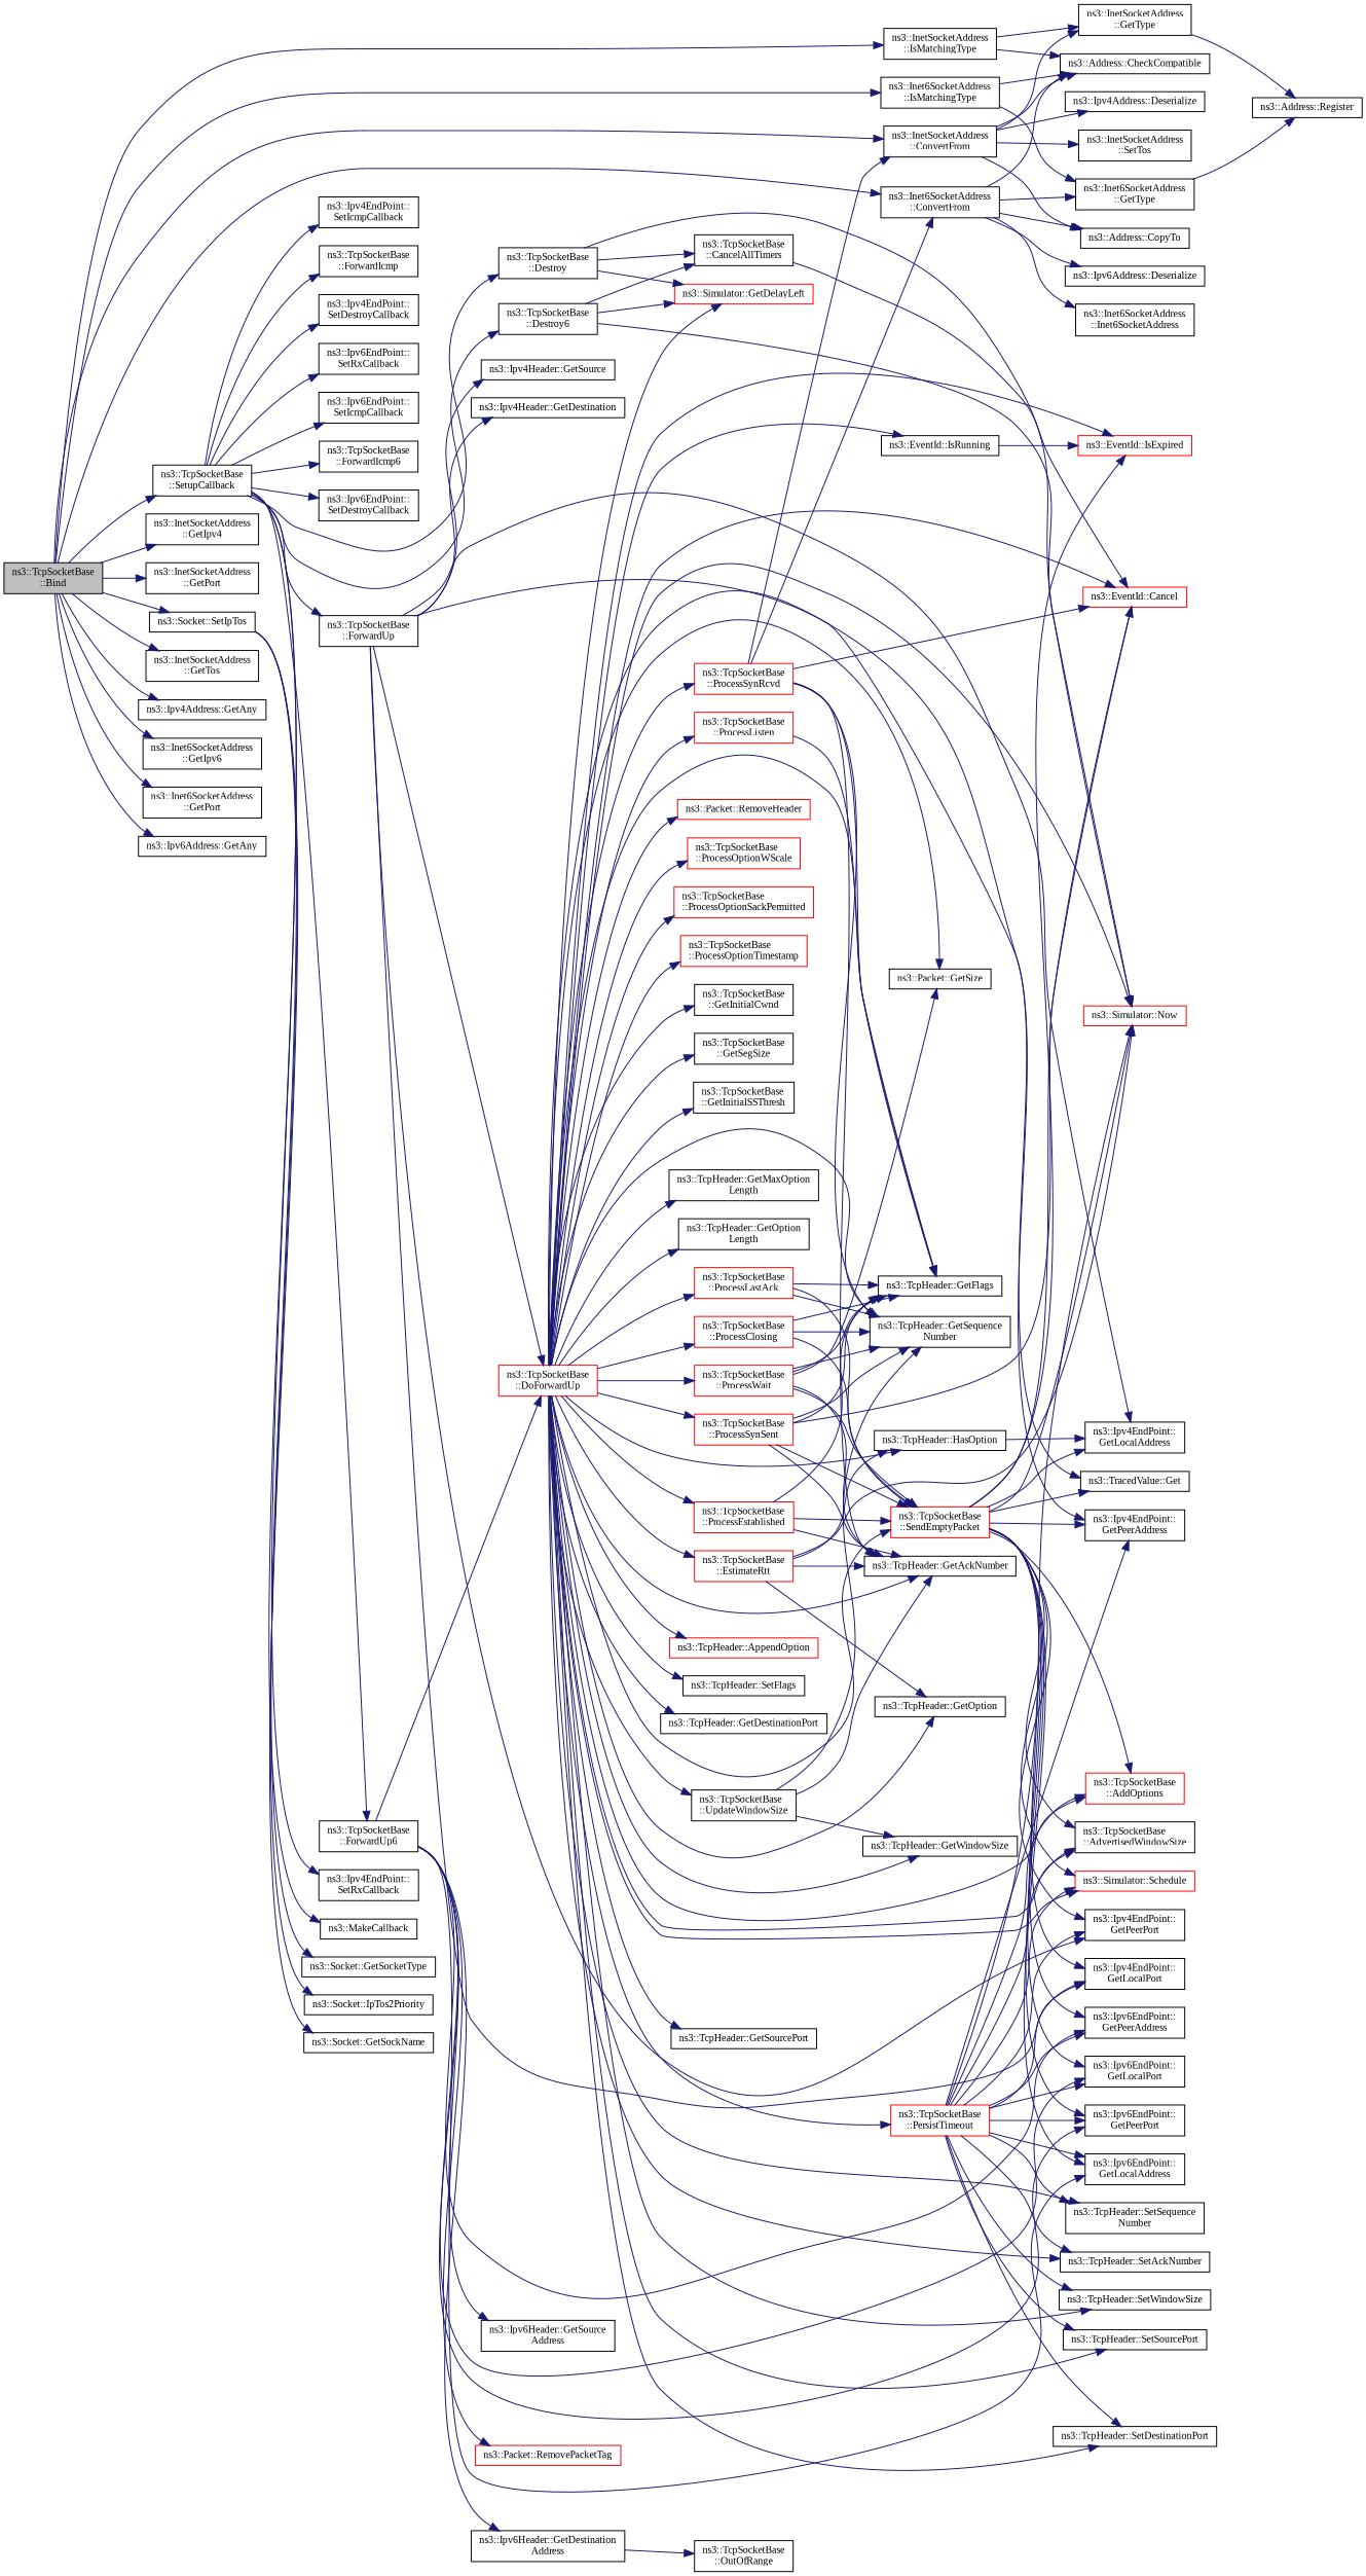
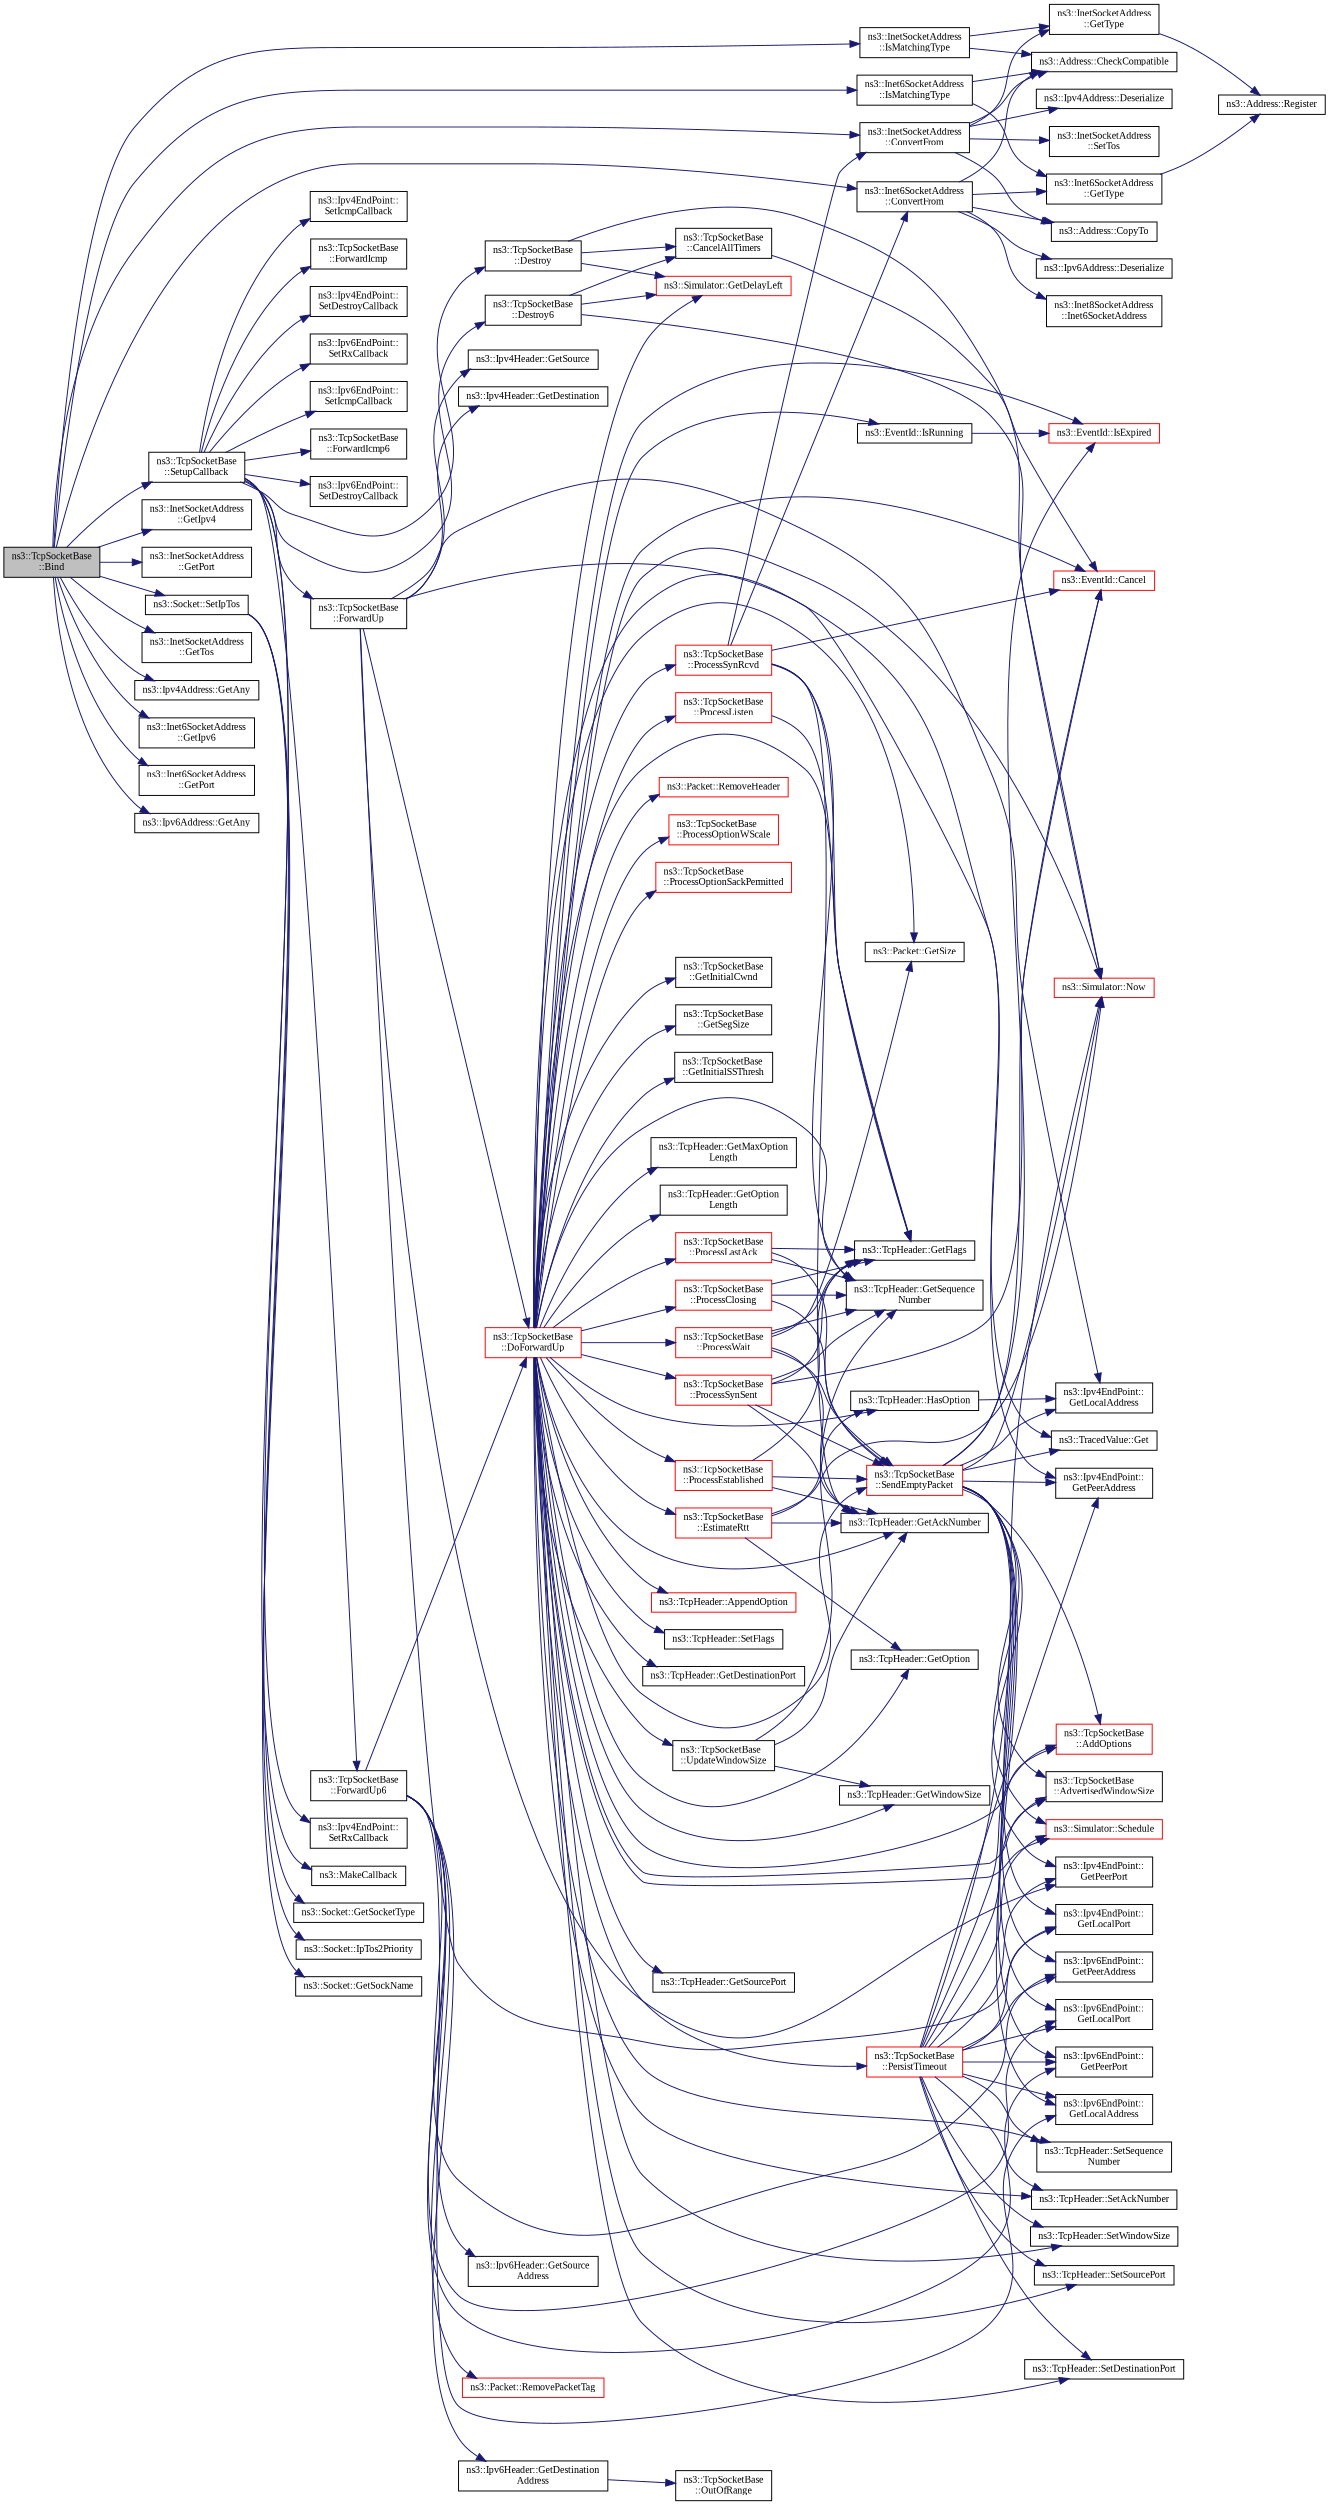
  digraph {
    fontname="Liberation Serif"
    rankdir=LR
    node [color=black fillcolor=white fontname="Liberation Serif" fontsize=10 shape=record style=filled]
    edge [color=midnightblue fontname="Liberation Serif" fontsize=10 labelfontname=Helvetica labelfontsize=10 style=solid]
    n1 [fillcolor=grey75 fontcolor=black height=0.2 label="ns3::TcpSocketBase\l::Bind" width=0.4]
    n2 [height=0.2 label="ns3::InetSocketAddress\l::IsMatchingType" width=0.4]
    n3 [height=0.2 label="ns3::InetSocketAddress\l::ConvertFrom" width=0.4]
    n4 [height=0.2 label="ns3::InetSocketAddress\l::GetIpv4" width=0.4]
    n5 [height=0.2 label="ns3::InetSocketAddress\l::GetPort" width=0.4]
    n6 [height=0.2 label="ns3::Socket::SetIpTos" width=0.4]
    n7 [height=0.2 label="ns3::InetSocketAddress\l::GetTos" width=0.4]
    n8 [height=0.2 label="ns3::Ipv4Address::GetAny" width=0.4]
    n9 [height=0.2 label="ns3::Inet6SocketAddress\l::IsMatchingType" width=0.4]
    n10 [height=0.2 label="ns3::Inet6SocketAddress\l::ConvertFrom" width=0.4]
    n11 [height=0.2 label="ns3::Inet6SocketAddress\l::GetIpv6" width=0.4]
    n12 [height=0.2 label="ns3::Inet6SocketAddress\l::GetPort" width=0.4]
    n13 [height=0.2 label="ns3::Ipv6Address::GetAny" width=0.4]
    n14 [height=0.2 label="ns3::TcpSocketBase\l::SetupCallback" width=0.4]
    n15 [height=0.2 label="ns3::Address::CheckCompatible" width=0.4]
    n16 [height=0.2 label="ns3::InetSocketAddress\l::GetType" width=0.4]
    n17 [height=0.2 label="ns3::Address::CopyTo" width=0.4]
    n18 [height=0.2 label="ns3::Ipv4Address::Deserialize" width=0.4]
    n19 [height=0.2 label="ns3::InetSocketAddress\l::SetTos" width=0.4]
    n20 [height=0.2 label="ns3::Socket::GetSockName" width=0.4]
    n21 [height=0.2 label="ns3::Socket::GetSocketType" width=0.4]
    n22 [height=0.2 label="ns3::Socket::IpTos2Priority" width=0.4]
    n23 [height=0.2 label="ns3::Inet6SocketAddress\l::GetType" width=0.4]
    n24 [height=0.2 label="ns3::Ipv6Address::Deserialize" width=0.4]
-   n25 [height=0.2 label="ns3::Inet6SocketAddress\l::Inet6SocketAddress" width=0.4]
+   n25 [height=0.2 label="ns3::Inet8SocketAddress\l::Inet6SocketAddress" width=0.4]
    n26 [height=0.2 label="ns3::Ipv4EndPoint::\lSetRxCallback" width=0.4]
    n27 [height=0.2 label="ns3::MakeCallback" width=0.4]
    n28 [height=0.2 label="ns3::TcpSocketBase\l::ForwardUp" width=0.4]
    n29 [height=0.2 label="ns3::Ipv4EndPoint::\lSetIcmpCallback" width=0.4]
    n30 [height=0.2 label="ns3::TcpSocketBase\l::ForwardIcmp" width=0.4]
    n31 [height=0.2 label="ns3::Ipv4EndPoint::\lSetDestroyCallback" width=0.4]
    n32 [height=0.2 label="ns3::TcpSocketBase\l::Destroy" width=0.4]
    n33 [height=0.2 label="ns3::Ipv6EndPoint::\lSetRxCallback" width=0.4]
    n34 [height=0.2 label="ns3::TcpSocketBase\l::ForwardUp6" width=0.4]
    n35 [height=0.2 label="ns3::Ipv6EndPoint::\lSetIcmpCallback" width=0.4]
    n36 [height=0.2 label="ns3::TcpSocketBase\l::ForwardIcmp6" width=0.4]
    n37 [height=0.2 label="ns3::Ipv6EndPoint::\lSetDestroyCallback" width=0.4]
    n38 [height=0.2 label="ns3::TcpSocketBase\l::Destroy6" width=0.4]
    n39 [height=0.2 label="ns3::Address::Register" width=0.4]
    n40 [height=0.2 label="ns3::Ipv4EndPoint::\lGetPeerAddress" width=0.4]
    n41 [height=0.2 label="ns3::Ipv4EndPoint::\lGetPeerPort" width=0.4]
    n42 [height=0.2 label="ns3::Ipv4EndPoint::\lGetLocalAddress" width=0.4]
    n43 [height=0.2 label="ns3::Ipv4EndPoint::\lGetLocalPort" width=0.4]
    n44 [height=0.2 label="ns3::Ipv4Header::GetSource" width=0.4]
    n45 [height=0.2 label="ns3::Ipv4Header::GetDestination" width=0.4]
    n46 [color=red height=0.2 label="ns3::TcpSocketBase\l::DoForwardUp" width=0.4]
    n47 [color=red height=0.2 label="ns3::Simulator::Now" width=0.4]
    n48 [color=red height=0.2 label="ns3::Simulator::GetDelayLeft" width=0.4]
    n49 [height=0.2 label="ns3::TcpSocketBase\l::CancelAllTimers" width=0.4]
    n50 [color=red height=0.2 label="ns3::Packet::RemovePacketTag" width=0.4]
    n51 [height=0.2 label="ns3::Ipv6EndPoint::\lGetLocalPort" width=0.4]
    n52 [height=0.2 label="ns3::Ipv6EndPoint::\lGetPeerPort" width=0.4]
    n53 [height=0.2 label="ns3::Ipv6EndPoint::\lGetLocalAddress" width=0.4]
    n54 [height=0.2 label="ns3::Ipv6EndPoint::\lGetPeerAddress" width=0.4]
    n55 [height=0.2 label="ns3::Ipv6Header::GetSource\lAddress" width=0.4]
    n56 [height=0.2 label="ns3::Ipv6Header::GetDestination\lAddress" width=0.4]
    n57 [color=red height=0.2 label="ns3::Packet::RemoveHeader" width=0.4]
    n58 [height=0.2 label="ns3::TcpHeader::GetSequence\lNumber" width=0.4]
    n59 [height=0.2 label="ns3::Packet::GetSize" width=0.4]
    n60 [height=0.2 label="ns3::TcpHeader::GetFlags" width=0.4]
    n61 [color=red height=0.2 label="ns3::TcpSocketBase\l::SendEmptyPacket" width=0.4]
    n62 [color=red height=0.2 label="ns3::TcpSocketBase\l::AddOptions" width=0.4]
    n63 [height=0.2 label="ns3::TcpSocketBase\l::AdvertisedWindowSize" width=0.4]
    n64 [color=red height=0.2 label="ns3::EventId::Cancel" width=0.4]
    n65 [color=red height=0.2 label="ns3::EventId::IsExpired" width=0.4]
    n66 [height=0.2 label="ns3::TracedValue::Get" width=0.4]
    n67 [color=red height=0.2 label="ns3::Simulator::Schedule" width=0.4]
    n68 [height=0.2 label="ns3::TcpHeader::GetWindowSize" width=0.4]
    n69 [height=0.2 label="ns3::TcpHeader::HasOption" width=0.4]
    n70 [color=red height=0.2 label="ns3::TcpSocketBase\l::ProcessOptionWScale" width=0.4]
    n71 [height=0.2 label="ns3::TcpHeader::GetOption" width=0.4]
    n72 [color=red height=0.2 label="ns3::TcpSocketBase\l::ProcessOptionSackPermitted" width=0.4]
-   n73 [color=red height=0.2 label="ns3::TcpSocketBase\l::ProcessOptionTimestamp" width=0.4]
    n74 [height=0.2 label="ns3::TcpSocketBase\l::GetInitialCwnd" width=0.4]
    n75 [height=0.2 label="ns3::TcpSocketBase\l::GetSegSize" width=0.4]
    n76 [height=0.2 label="ns3::TcpSocketBase\l::GetInitialSSThresh" width=0.4]
    n77 [color=red height=0.2 label="ns3::TcpSocketBase\l::EstimateRtt" width=0.4]
    n78 [height=0.2 label="ns3::TcpHeader::GetAckNumber" width=0.4]
    n79 [height=0.2 label="ns3::TcpSocketBase\l::UpdateWindowSize" width=0.4]
    n80 [height=0.2 label="ns3::EventId::IsRunning" width=0.4]
    n81 [height=0.2 label="ns3::TcpHeader::GetMaxOption\lLength" width=0.4]
    n82 [height=0.2 label="ns3::TcpHeader::GetOption\lLength" width=0.4]
    n83 [color=red height=0.2 label="ns3::TcpHeader::AppendOption" width=0.4]
    n84 [color=red height=0.2 label="ns3::TcpSocketBase\l::PersistTimeout" width=0.4]
    n85 [height=0.2 label="ns3::TcpHeader::SetSequence\lNumber" width=0.4]
    n86 [height=0.2 label="ns3::TcpHeader::SetAckNumber" width=0.4]
    n87 [height=0.2 label="ns3::TcpHeader::SetWindowSize" width=0.4]
    n88 [height=0.2 label="ns3::TcpHeader::SetSourcePort" width=0.4]
    n89 [height=0.2 label="ns3::TcpHeader::SetDestinationPort" width=0.4]
    n90 [color=red height=0.2 label="ns3::TcpSocketBase\l::ProcessEstablished" width=0.4]
    n91 [color=red height=0.2 label="ns3::TcpSocketBase\l::ProcessListen" width=0.4]
    n92 [height=0.2 label="ns3::TcpHeader::SetFlags" width=0.4]
    n93 [height=0.2 label="ns3::TcpHeader::GetDestinationPort" width=0.4]
    n94 [height=0.2 label="ns3::TcpHeader::GetSourcePort" width=0.4]
    n95 [color=red height=0.2 label="ns3::TcpSocketBase\l::ProcessSynSent" width=0.4]
    n96 [color=red height=0.2 label="ns3::TcpSocketBase\l::ProcessSynRcvd" width=0.4]
    n97 [color=red height=0.2 label="ns3::TcpSocketBase\l::ProcessWait" width=0.4]
    n98 [color=red height=0.2 label="ns3::TcpSocketBase\l::ProcessClosing" width=0.4]
    n99 [color=red height=0.2 label="ns3::TcpSocketBase\l::ProcessLastAck" width=0.4]
    n100 [height=0.2 label="ns3::TcpSocketBase\l::OutOfRange" width=0.4]
    n1 -> n2
    n1 -> n3
    n1 -> n4
    n1 -> n5
    n1 -> n6
    n1 -> n7
    n1 -> n8
    n1 -> n9
    n1 -> n10
    n1 -> n11
    n1 -> n12
    n1 -> n13
    n1 -> n14
    n2 -> n15
    n2 -> n16
    n3 -> n15
    n3 -> n16
    n3 -> n17
    n3 -> n18
    n3 -> n19
    n6 -> n20
    n6 -> n21
    n6 -> n22
    n9 -> n15
    n9 -> n23
    n10 -> n15
    n10 -> n17
    n10 -> n23
    n10 -> n24
    n10 -> n25
    n14 -> n26
    n14 -> n27
    n14 -> n28
    n14 -> n29
    n14 -> n30
    n14 -> n31
    n14 -> n32
    n14 -> n33
    n14 -> n34
    n14 -> n35
    n14 -> n36
    n14 -> n37
    n14 -> n38
    n16 -> n39
    n23 -> n39
    n28 -> n40
    n28 -> n41
    n28 -> n42
    n28 -> n43
    n28 -> n44
    n28 -> n45
    n28 -> n46
    n32 -> n47
    n32 -> n48
    n32 -> n49
    n34 -> n46
    n34 -> n50
    n34 -> n51
    n34 -> n52
    n34 -> n53
    n34 -> n54
    n34 -> n55
    n34 -> n56
    n38 -> n47
    n38 -> n48
    n38 -> n49
    n46 -> n47
    n46 -> n48
    n46 -> n57
    n46 -> n58
    n46 -> n59
    n46 -> n60
    n46 -> n61
    n46 -> n62
    n46 -> n63
    n46 -> n64
    n46 -> n65
    n46 -> n66
    n46 -> n67
    n46 -> n68
    n46 -> n69
    n46 -> n70
    n46 -> n71
    n46 -> n72
-   n46 -> n73
    n46 -> n74
    n46 -> n75
    n46 -> n76
    n46 -> n77
    n46 -> n78
    n46 -> n79
    n46 -> n80
    n46 -> n81
    n46 -> n82
    n46 -> n83
    n46 -> n84
    n46 -> n85
    n46 -> n86
    n46 -> n87
    n46 -> n88
    n46 -> n89
    n46 -> n90
    n46 -> n91
    n46 -> n92
    n46 -> n93
    n46 -> n94
    n46 -> n95
    n46 -> n96
    n46 -> n97
    n46 -> n98
    n46 -> n99
    n49 -> n64
    n56 -> n100
    n61 -> n40
    n61 -> n41
    n61 -> n42
    n61 -> n43
    n61 -> n47
    n61 -> n51
    n61 -> n52
    n61 -> n53
    n61 -> n54
    n61 -> n62
    n61 -> n63
    n61 -> n64
    n61 -> n65
    n61 -> n66
    n61 -> n67
    n69 -> n42
    n77 -> n47
    n77 -> n69
    n77 -> n71
    n77 -> n78
    n79 -> n58
    n79 -> n68
    n79 -> n78
    n80 -> n65
    n84 -> n40
    n84 -> n41
    n84 -> n43
    n84 -> n47
    n84 -> n51
    n84 -> n52
    n84 -> n53
    n84 -> n54
    n84 -> n62
    n84 -> n63
    n84 -> n67
    n84 -> n85
    n84 -> n86
    n84 -> n87
    n84 -> n88
    n84 -> n89
    n90 -> n60
    n90 -> n61
    n90 -> n78
    n91 -> n60
    n95 -> n58
    n95 -> n60
    n95 -> n61
    n95 -> n64
    n95 -> n78
    n96 -> n3
    n96 -> n10
    n96 -> n58
    n96 -> n60
    n96 -> n64
    n96 -> n78
    n97 -> n58
    n97 -> n59
    n97 -> n60
    n97 -> n61
    n97 -> n78
    n98 -> n58
    n98 -> n60
    n98 -> n61
    n99 -> n58
    n99 -> n60
    n99 -> n61
  }
